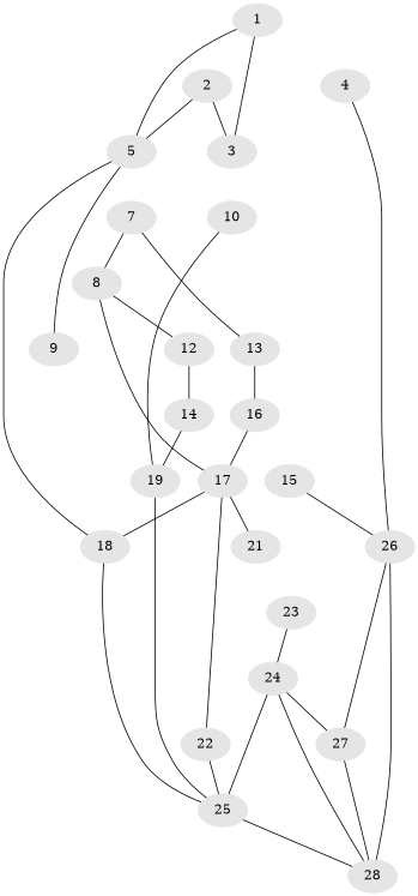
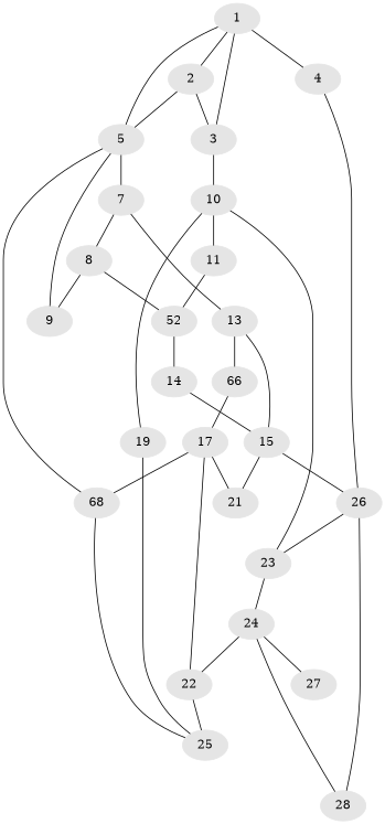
  graph {
    node [color=gray90 style=filled]
    edge [weight=1.0]
    1
    2
    3
    4
    5
    10
    26
    7
    9
-   18
+   18 [label=68]
+   11
    19
    23
    27
    28
    8
    13
    25
-   12
+   12 [label=52]
    15
-   16
+   16 [label=66]
    14
    24
    21
    17
    22
+   1 -- 2
    1 -- 3
+   1 -- 4 [weight=2.0]
    1 -- 5
    2 -- 3
    2 -- 5
+   3 -- 10
    4 -- 26 [weight=2.0]
+   5 -- 7
    5 -- 9
    5 -- 18
+   10 -- 11 [weight=2.0]
    10 -- 19
-   26 -- 27
+   10 -- 23
+   26 -- 23
    26 -- 28 [weight=3.0]
    7 -- 8
    7 -- 13
    18 -- 25
+   11 -- 12
    19 -- 25
    23 -- 24 [weight=2.0]
-   27 -- 28
-   8 -- 17 [weight=2.0]
+   8 -- 9 [weight=2.0]
    8 -- 12
+   13 -- 15
    13 -- 16 [weight=2.0]
-   25 -- 28
    12 -- 14
    15 -- 26
+   15 -- 21
    16 -- 17 [weight=2.0]
-   14 -- 19
+   14 -- 15
    24 -- 27
    24 -- 28
-   24 -- 25 [weight=2.0]
+   24 -- 22 [weight=2.0]
    17 -- 18
    17 -- 21 [weight=2.0]
    17 -- 22
    22 -- 25
  }
